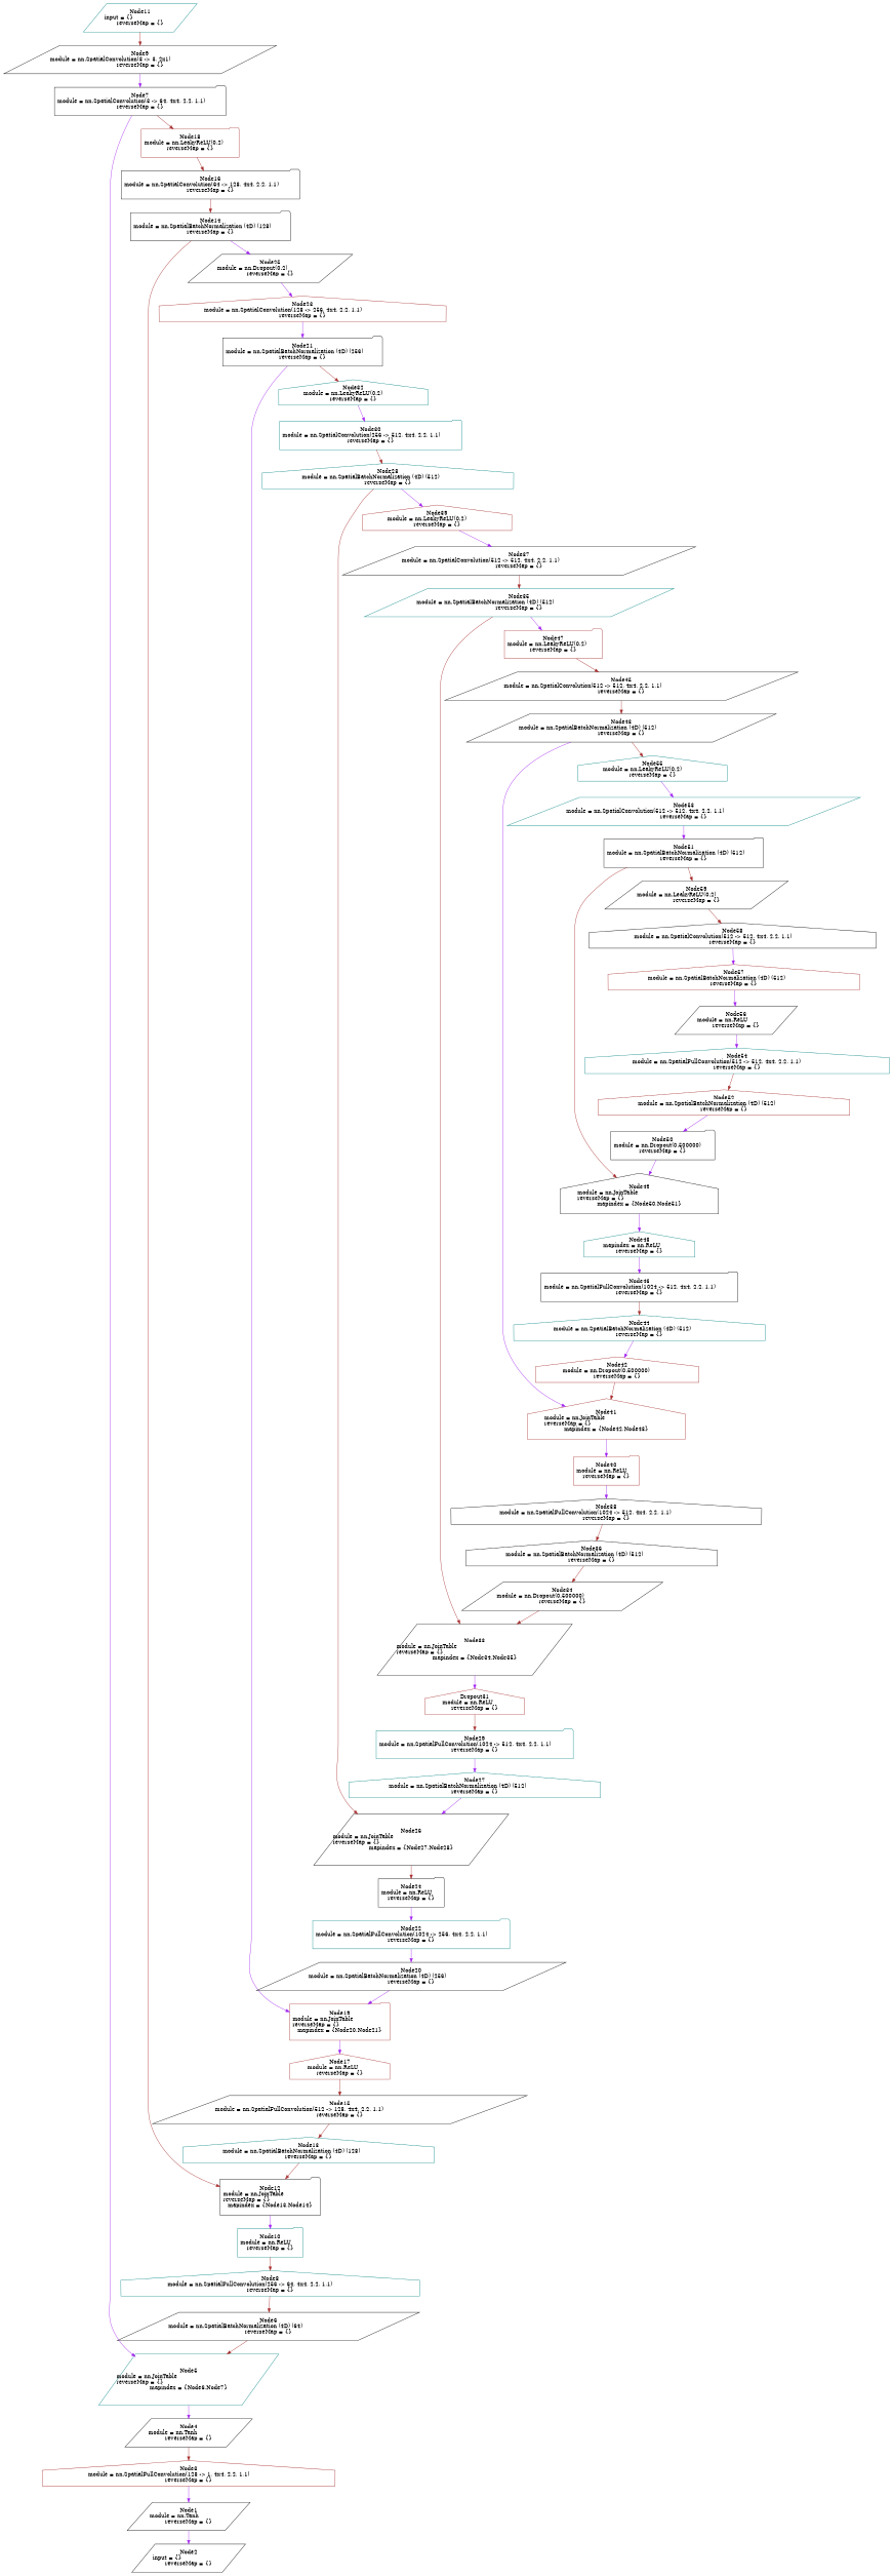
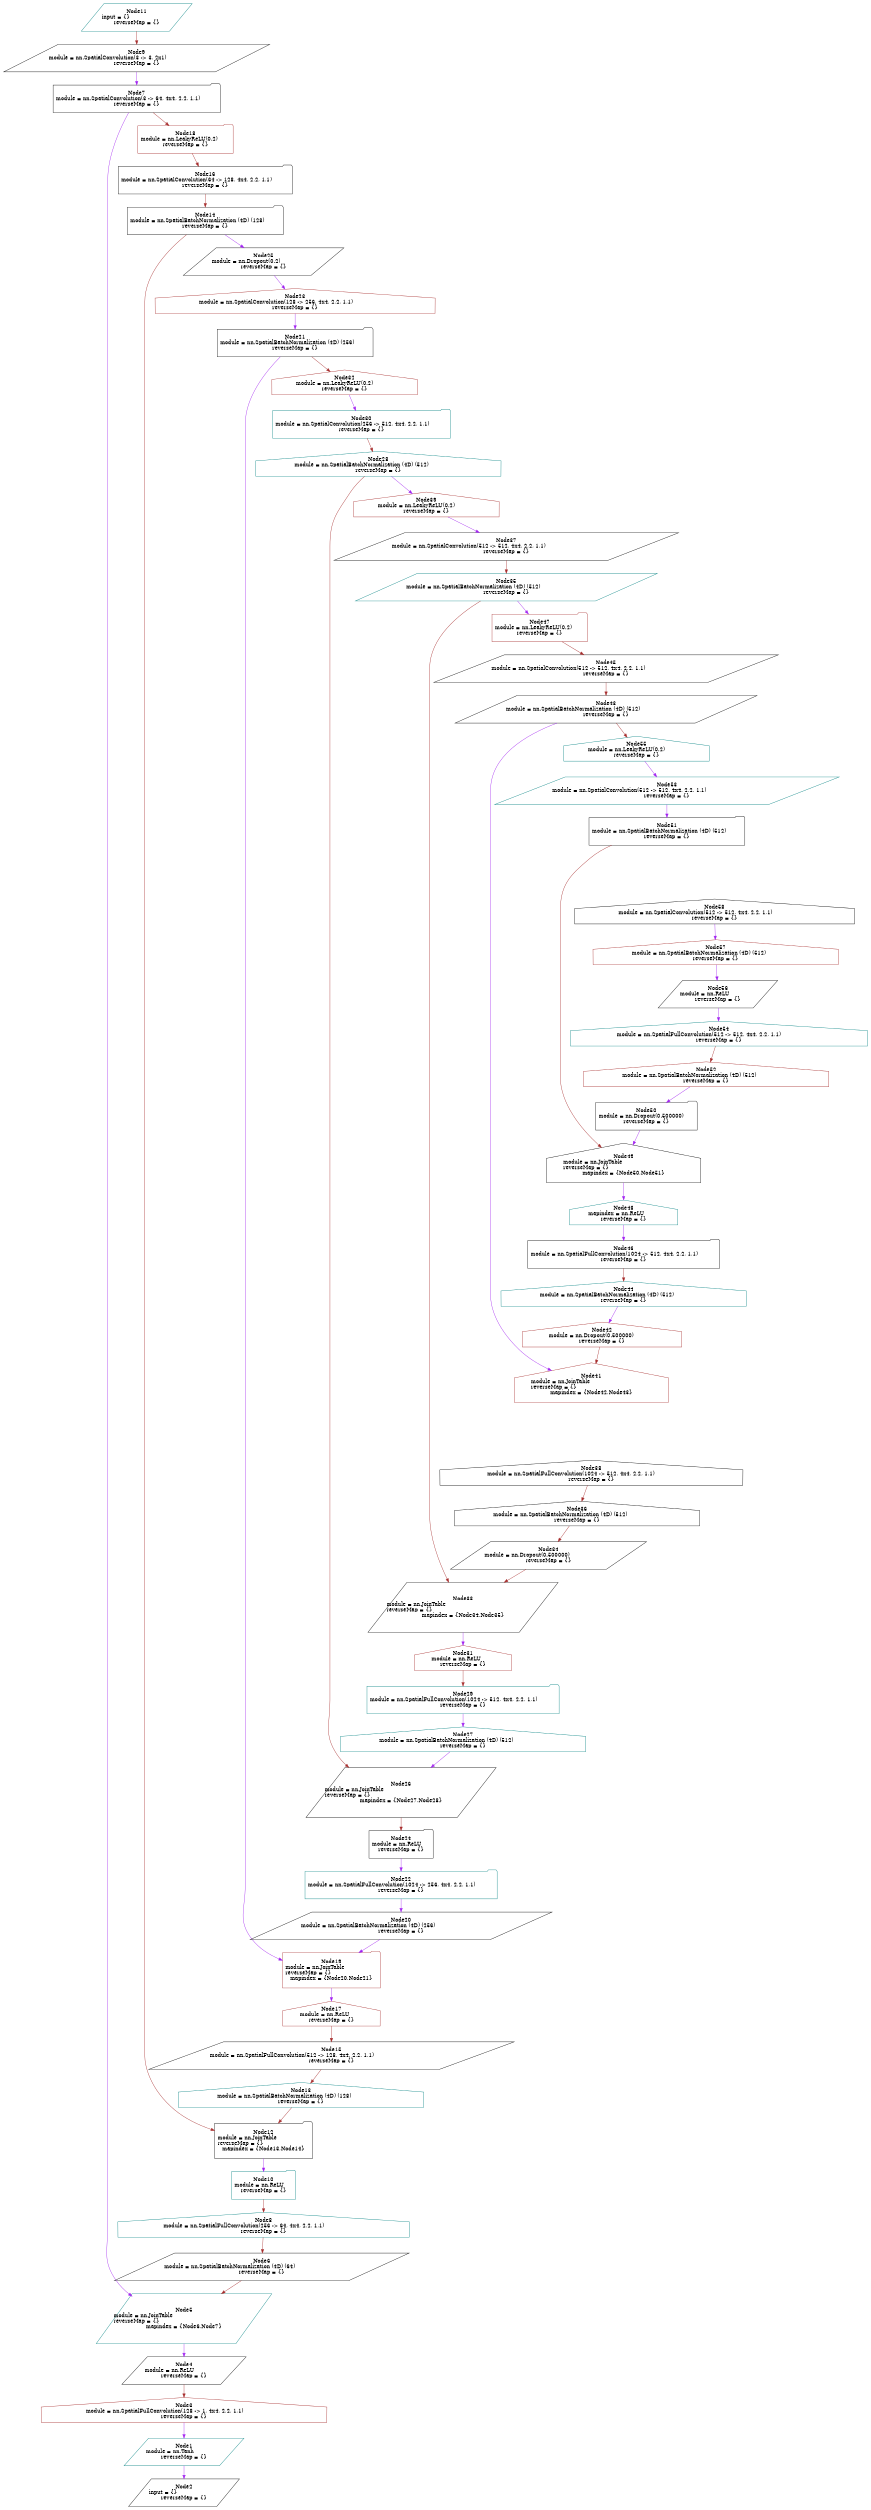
  digraph {
    node [color=black shape=house]
    edge [color=purple]
-   n1 [height=1.041 label="Node1\nmodule = nn.Tanh\lreverseMap = {}" shape=parallelogram width=2.3354]
+   n1 [color=teal height=1.041 label="Node1\nmodule = nn.Tanh\lreverseMap = {}" shape=parallelogram width=2.3354]
    n2 [height=1.041 label="Node2\ninput = {}\lreverseMap = {}" shape=parallelogram width=2.1497]
    n3 [color=brown height=1.041 label="Node3\nmodule = nn.SpatialFullConvolution(128 -> 1, 4x4, 2,2, 1,1)\lreverseMap = {}" width=6.8916]
-   n4 [height=1.041 label="Node4\nmodule = nn.Tanh\lreverseMap = {}" shape=parallelogram width=2.4261]
+   n4 [height=1.041 label="Node4\nmodule = nn.ReLU\lreverseMap = {}" shape=parallelogram width=2.4261]
    n5 [color=teal height=1.3356 label="Node5\nmodule = nn.JoinTable\lreverseMap = {}\lmapindex = {Node6,Node7}" shape=parallelogram width=3.4507]
    n6 [height=1.041 label="Node6\nmodule = nn.SpatialBatchNormalization (4D) (64)\lreverseMap = {}" shape=parallelogram width=5.7624]
    n7 [height=1.041 label="Node7\nmodule = nn.SpatialConvolution(3 -> 64, 4x4, 2,2, 1,1)\lreverseMap = {}" shape=folder width=6.3388]
    n8 [color=brown height=1.041 label="Node18\nmodule = nn.LeakyReLU(0.2)\lreverseMap = {}" shape=folder width=3.6126]
    n9 [height=1.041 label="Node16\nmodule = nn.SpatialConvolution(64 -> 128, 4x4, 2,2, 1,1)\lreverseMap = {}" shape=folder width=6.5915]
    n10 [height=1.041 label="Node14\nmodule = nn.SpatialBatchNormalization (4D) (128)\lreverseMap = {}" shape=folder width=5.9005]
    n11 [color=teal height=1.041 label="Node8\nmodule = nn.SpatialFullConvolution(256 -> 64, 4x4, 2,2, 1,1)\lreverseMap = {}" width=7.0298]
    n12 [height=1.041 label="Node9\nmodule = nn.SpatialConvolution(3 -> 3, 2x1)\lreverseMap = {}" shape=parallelogram width=5.2235]
    n13 [color=teal height=1.041 label="Node10\nmodule = nn.ReLU\lreverseMap = {}" shape=folder width=2.4261]
    n14 [color=teal height=1.041 label="Node11\ninput = {}\lreverseMap = {}" shape=parallelogram width=2.1497]
    n15 [height=1.3356 label="Node12\nmodule = nn.JoinTable\lreverseMap = {}\lmapindex = {Node13,Node14}" shape=folder width=3.7034]
    n16 [color=teal height=1.041 label="Node13\nmodule = nn.SpatialBatchNormalization (4D) (128)\lreverseMap = {}" width=5.9005]
    n17 [height=1.041 label="Node25\nmodule = nn.Dropout(0.2)\lreverseMap = {}" shape=parallelogram width=3.6126]
    n18 [color=brown height=1.041 label="Node23\nmodule = nn.SpatialConvolution(128 -> 256, 4x4, 2,2, 1,1)\lreverseMap = {}" width=6.7297]
    n19 [height=1.041 label="Node21\nmodule = nn.SpatialBatchNormalization (4D) (256)\lreverseMap = {}" shape=folder width=5.9005]
    n20 [height=1.041 label="Node15\nmodule = nn.SpatialFullConvolution(512 -> 128, 4x4, 2,2, 1,1)\lreverseMap = {}" shape=parallelogram width=7.168]
    n21 [color=brown height=1.041 label="Node17\nmodule = nn.ReLU\lreverseMap = {}" width=2.4261]
    n22 [color=brown height=1.3356 label="Node19\nmodule = nn.JoinTable\lreverseMap = {}\lmapindex = {Node20,Node21}" shape=folder width=3.7034]
    n23 [height=1.041 label="Node20\nmodule = nn.SpatialBatchNormalization (4D) (256)\lreverseMap = {}" shape=parallelogram width=5.9005]
-   n24 [color=teal height=1.041 label="Node32\nmodule = nn.LeakyReLU(0.2)\lreverseMap = {}" width=3.6126]
+   n24 [color=brown height=1.041 label="Node32\nmodule = nn.LeakyReLU(0.2)\lreverseMap = {}" width=3.6126]
    n25 [color=teal height=1.041 label="Node30\nmodule = nn.SpatialConvolution(256 -> 512, 4x4, 2,2, 1,1)\lreverseMap = {}" shape=folder width=6.7297]
    n26 [color=teal height=1.041 label="Node28\nmodule = nn.SpatialBatchNormalization (4D) (512)\lreverseMap = {}" width=5.9005]
    n27 [color=teal height=1.041 label="Node22\nmodule = nn.SpatialFullConvolution(1024 -> 256, 4x4, 2,2, 1,1)\lreverseMap = {}" shape=folder width=7.2825]
    n28 [height=1.041 label="Node24\nmodule = nn.ReLU\lreverseMap = {}" shape=folder width=2.4261]
    n29 [height=1.3356 label="Node26\nmodule = nn.JoinTable\lreverseMap = {}\lmapindex = {Node27,Node28}" shape=parallelogram width=3.7034]
    n30 [color=teal height=1.041 label="Node27\nmodule = nn.SpatialBatchNormalization (4D) (512)\lreverseMap = {}" width=5.9005]
    n31 [color=brown height=1.041 label="Node39\nmodule = nn.LeakyReLU(0.2)\lreverseMap = {}" width=3.6126]
    n32 [height=1.041 label="Node37\nmodule = nn.SpatialConvolution(512 -> 512, 4x4, 2,2, 1,1)\lreverseMap = {}" shape=parallelogram width=6.7297]
    n33 [color=teal height=1.041 label="Node35\nmodule = nn.SpatialBatchNormalization (4D) (512)\lreverseMap = {}" shape=parallelogram width=5.9005]
    n34 [color=teal height=1.041 label="Node29\nmodule = nn.SpatialFullConvolution(1024 -> 512, 4x4, 2,2, 1,1)\lreverseMap = {}" shape=folder width=7.2825]
-   n35 [color=brown height=1.041 label="Dropout31\nmodule = nn.ReLU\lreverseMap = {}" width=2.4261]
+   n35 [color=brown height=1.041 label="Node31\nmodule = nn.ReLU\lreverseMap = {}" width=2.4261]
    n36 [height=1.3356 label="Node33\nmodule = nn.JoinTable\lreverseMap = {}\lmapindex = {Node34,Node35}" shape=parallelogram width=3.7034]
    n37 [height=1.041 label="Node34\nmodule = nn.Dropout(0.500000)\lreverseMap = {}" shape=parallelogram width=3.8416]
    n38 [color=brown height=1.041 label="Node47\nmodule = nn.LeakyReLU(0.2)\lreverseMap = {}" shape=folder width=3.6126]
    n39 [height=1.041 label="Node45\nmodule = nn.SpatialConvolution(512 -> 512, 4x4, 2,2, 1,1)\lreverseMap = {}" shape=parallelogram width=6.7297]
    n40 [height=1.041 label="Node43\nmodule = nn.SpatialBatchNormalization (4D) (512)\lreverseMap = {}" shape=parallelogram width=5.9005]
    n41 [height=1.041 label="Node36\nmodule = nn.SpatialBatchNormalization (4D) (512)\lreverseMap = {}" width=5.9005]
    n42 [height=1.041 label="Node38\nmodule = nn.SpatialFullConvolution(1024 -> 512, 4x4, 2,2, 1,1)\lreverseMap = {}" width=7.2825]
-   n43 [color=brown height=1.041 label="Node40\nmodule = nn.ReLU\lreverseMap = {}" shape=folder width=2.4261]
    n44 [color=brown height=1.3356 label="Node41\nmodule = nn.JoinTable\lreverseMap = {}\lmapindex = {Node42,Node43}" width=3.7034]
    n45 [color=brown height=1.041 label="Node42\nmodule = nn.Dropout(0.500000)\lreverseMap = {}" width=3.8416]
    n46 [color=teal height=1.041 label="Node55\nmodule = nn.LeakyReLU(0.2)\lreverseMap = {}" width=3.6126]
    n47 [color=teal height=1.041 label="Node53\nmodule = nn.SpatialConvolution(512 -> 512, 4x4, 2,2, 1,1)\lreverseMap = {}" shape=parallelogram width=6.7297]
    n48 [height=1.041 label="Node51\nmodule = nn.SpatialBatchNormalization (4D) (512)\lreverseMap = {}" shape=folder width=5.9005]
    n49 [color=teal height=1.041 label="Node44\nmodule = nn.SpatialBatchNormalization (4D) (512)\lreverseMap = {}" width=5.9005]
    n50 [height=1.041 label="Node46\nmodule = nn.SpatialFullConvolution(1024 -> 512, 4x4, 2,2, 1,1)\lreverseMap = {}" shape=folder width=7.2825]
    n51 [color=teal height=1.041 label="Node48\nmapindex = nn.ReLU\lreverseMap = {}" width=2.4261]
    n52 [height=1.3356 label="Node49\nmodule = nn.JoinTable\lreverseMap = {}\lmapindex = {Node50,Node51}" width=3.7034]
    n53 [height=1.041 label="Node50\nmodule = nn.Dropout(0.500000)\lreverseMap = {}" shape=folder width=3.8416]
-   n54 [height=1.041 label="Node59\nmodule = nn.LeakyReLU(0.2)\lreverseMap = {}" shape=parallelogram width=3.6126]
    n55 [height=1.041 label="Node58\nmodule = nn.SpatialConvolution(512 -> 512, 4x4, 2,2, 1,1)\lreverseMap = {}" width=6.7297]
    n56 [color=brown height=1.041 label="Node57\nmodule = nn.SpatialBatchNormalization (4D) (512)\lreverseMap = {}" width=5.9005]
    n57 [color=brown height=1.041 label="Node52\nmodule = nn.SpatialBatchNormalization (4D) (512)\lreverseMap = {}" width=5.9005]
    n58 [color=teal height=1.041 label="Node54\nmodule = nn.SpatialFullConvolution(512 -> 512, 4x4, 2,2, 1,1)\lreverseMap = {}" width=7.168]
    n59 [height=1.041 label="Node56\nmodule = nn.ReLU\lreverseMap = {}" shape=parallelogram width=2.4261]
    n1 -> n2
    n3 -> n1
    n4 -> n3 [color=brown]
    n5 -> n4
    n6 -> n5 [color=brown]
    n7 -> n5
    n7 -> n8 [color=brown]
    n8 -> n9 [color=brown]
    n9 -> n10 [color=brown]
    n10 -> n15 [color=brown]
    n10 -> n17
    n11 -> n6 [color=brown]
    n12 -> n7
    n13 -> n11 [color=brown]
    n14 -> n12 [color=brown]
    n15 -> n13
    n16 -> n15 [color=brown]
    n17 -> n18
    n18 -> n19
    n19 -> n22
    n19 -> n24 [color=brown]
    n20 -> n16 [color=brown]
    n21 -> n20 [color=brown]
    n22 -> n21
    n23 -> n22
    n24 -> n25
    n25 -> n26 [color=brown]
    n26 -> n29 [color=brown]
    n26 -> n31
    n27 -> n23
    n28 -> n27
    n29 -> n28 [color=brown]
    n30 -> n29
    n31 -> n32
    n32 -> n33 [color=brown]
    n33 -> n36 [color=brown]
    n33 -> n38
    n34 -> n30
    n35 -> n34 [color=brown]
    n36 -> n35
    n37 -> n36 [color=brown]
    n38 -> n39 [color=brown]
    n39 -> n40 [color=brown]
    n40 -> n44
    n40 -> n46 [color=brown]
    n41 -> n37 [color=brown]
    n42 -> n41 [color=brown]
-   n43 -> n42
-   n44 -> n43
    n45 -> n44 [color=brown]
    n46 -> n47
    n47 -> n48
    n48 -> n52 [color=brown]
-   n48 -> n54 [color=brown]
    n49 -> n45
    n50 -> n49 [color=brown]
    n51 -> n50
    n52 -> n51
    n53 -> n52
-   n54 -> n55 [color=brown]
    n55 -> n56
    n56 -> n59
    n57 -> n53
    n58 -> n57 [color=brown]
    n59 -> n58
  }
